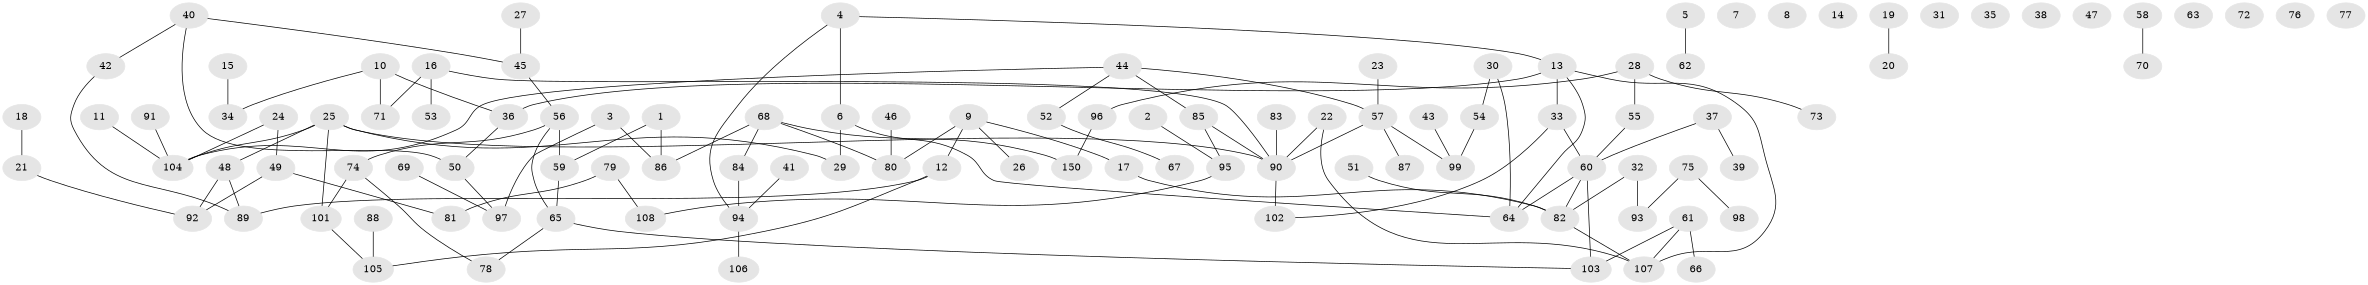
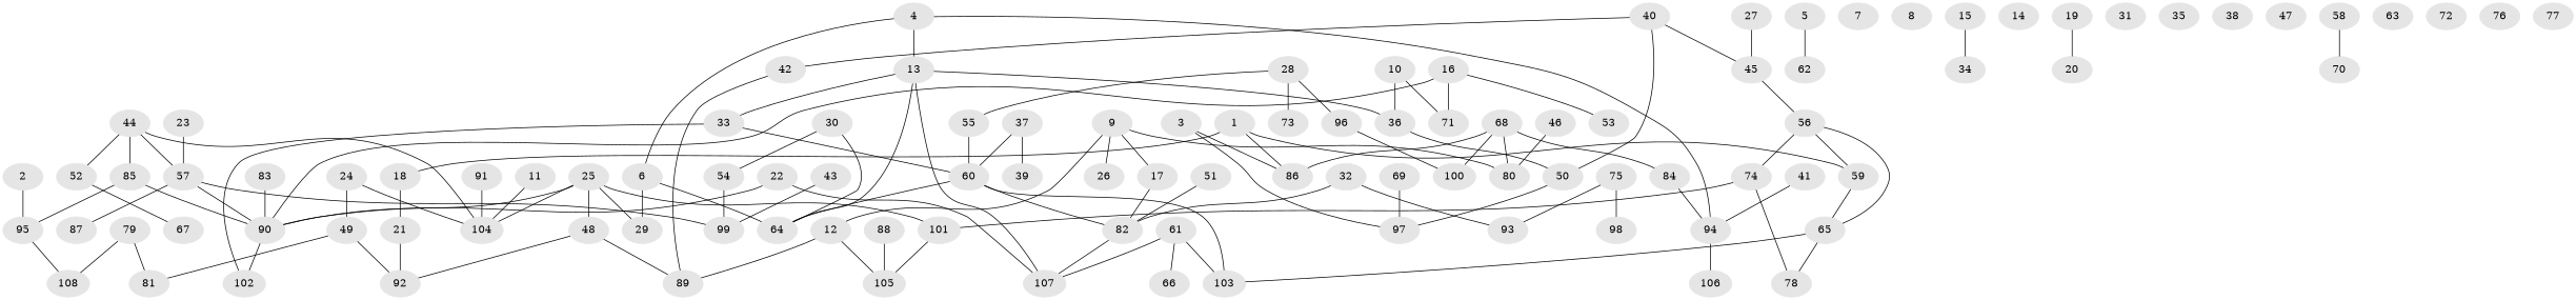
  graph {
    node [color=gray90 style=filled]
    1
    18
    59
    86
    21
    65
    2
    95
    108
    3
    97
    4
    6
    13
    94
    29
    64
    36
    33
    107
    106
    5
    62
    7
    8
    9
    12
    17
    26
    80
    89
    105
    82
    10
    34
    71
    50
    11
    104
    60
    102
    14
    15
    16
    53
    90
    92
    19
    20
    22
    23
    57
    99
    87
    24
    49
    81
    25
    48
    101
    27
    45
    56
    28
    55
    73
    96
-   100 [label=150]
+   100
    30
    54
    31
    32
    93
    103
    35
    37
    39
    38
    40
    42
    41
    43
    44
    52
    85
    67
    74
    46
    47
    79
    51
    78
    58
    70
    61
    66
    63
    68
    84
    69
    72
    75
    98
    76
    77
    83
    88
    91
+   1 -- 18
    1 -- 59
    1 -- 86
    18 -- 21
    59 -- 65
    21 -- 92
    65 -- 103
    65 -- 78
    2 -- 95
    95 -- 108
    3 -- 86
    3 -- 97
    4 -- 6
    4 -- 13
    4 -- 94
    6 -- 29
    6 -- 64
    13 -- 64
    13 -- 36
    13 -- 33
    13 -- 107
    94 -- 106
    36 -- 50
    33 -- 60
    33 -- 102
    5 -- 62
    9 -- 12
    9 -- 17
    9 -- 26
    9 -- 80
    12 -- 89
    12 -- 105
    17 -- 82
    82 -- 107
    10 -- 36
-   10 -- 34
    10 -- 71
    50 -- 97
    11 -- 104
    60 -- 64
    60 -- 82
    60 -- 103
    15 -- 34
    16 -- 71
    16 -- 53
    16 -- 90
    90 -- 102
    19 -- 20
    22 -- 107
    22 -- 90
    23 -- 57
    57 -- 90
    57 -- 99
    57 -- 87
    24 -- 104
    24 -- 49
    49 -- 92
    49 -- 81
    25 -- 29
    25 -- 104
    25 -- 90
    25 -- 48
    25 -- 101
    48 -- 89
    48 -- 92
    101 -- 105
    27 -- 45
    45 -- 56
    56 -- 59
    56 -- 65
    56 -- 74
    28 -- 55
    28 -- 73
    28 -- 96
    55 -- 60
    96 -- 100
    30 -- 64
    30 -- 54
    54 -- 99
    32 -- 82
    32 -- 93
    37 -- 60
    37 -- 39
    40 -- 50
    40 -- 45
    40 -- 42
    42 -- 89
    41 -- 94
    43 -- 99
    44 -- 104
    44 -- 57
    44 -- 52
    44 -- 85
    52 -- 67
    85 -- 95
    85 -- 90
    74 -- 101
    74 -- 78
    46 -- 80
    79 -- 108
    79 -- 81
    51 -- 82
    58 -- 70
    61 -- 107
    61 -- 103
    61 -- 66
    68 -- 86
    68 -- 80
    68 -- 100
    68 -- 84
    84 -- 94
    69 -- 97
    75 -- 93
    75 -- 98
    83 -- 90
    88 -- 105
    91 -- 104
  }
